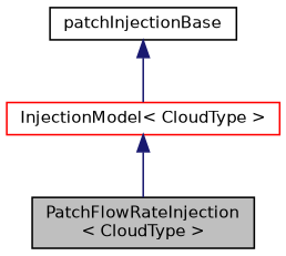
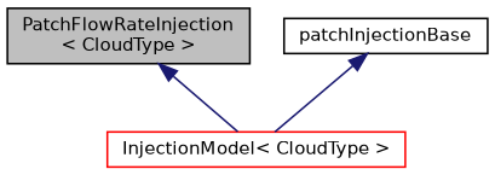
  digraph {
    node [color=black fontname=Helvetica fontsize=10 shape=record]
    edge [color=midnightblue dir=back fontname=Helvetica fontsize=10 labelfontname=Helvetica labelfontsize=10 style=solid]
    n1 [fillcolor=grey75 fontcolor=black height=0.2 label="PatchFlowRateInjection\l\< CloudType \>" style=filled width=0.4]
    n2 [color=red height=0.2 label="InjectionModel\< CloudType \>" width=0.4]
    n3 [height=0.2 label=patchInjectionBase width=0.4]
-   n2 -> n1
+   n1 -> n2
    n3 -> n2
  }
